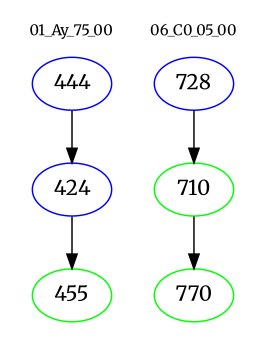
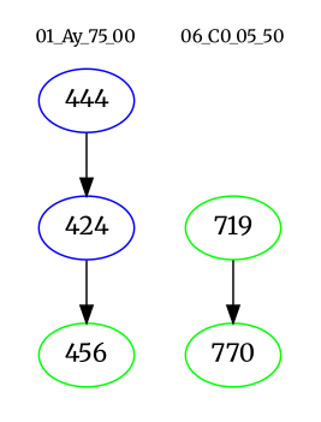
  digraph {
    fontname=Merriweather
    node [color=blue fontname=Merriweather]
    edge [color=black fontname=Merriweather]
    n1 [label=444]
    n2 [label=424]
-   n3 [color=green label=455]
-   n4 [label=728]
-   n5 [color=green label=710]
+   n3 [color=green label=456]
+   n5 [color=green label=719]
    n6 [color=green label=770]
    subgraph cluster_1 {
      color=white
      fontsize=10
      label="01_Ay_75_00"
      n1
      n2
      n3
    }
    subgraph cluster_2 {
      color=white
      fontsize=10
-     label="06_C0_05_00"
-     n4
+     label="06_C0_05_50"
      n5
      n6
    }
    n1 -> n2
    n2 -> n3
-   n4 -> n5
    n5 -> n6
  }
